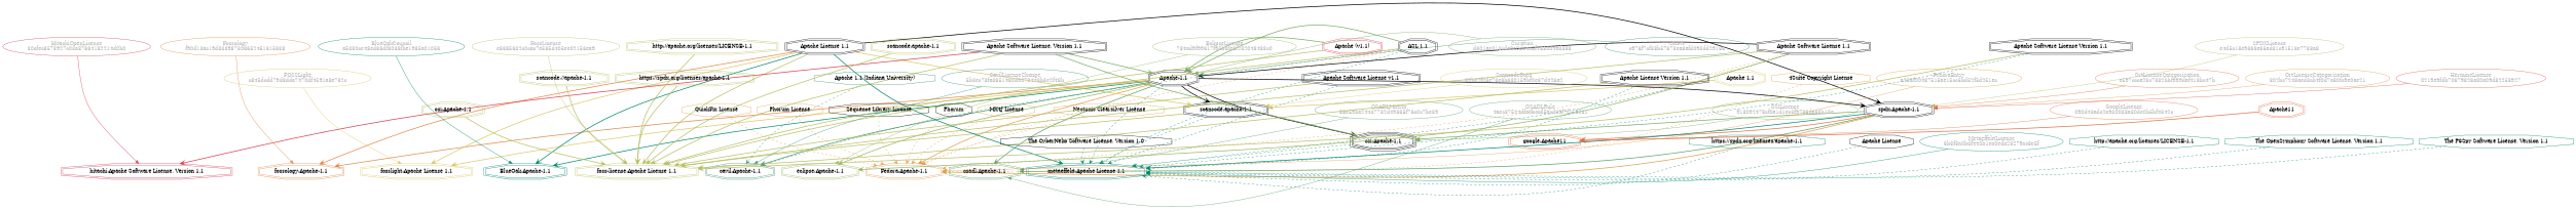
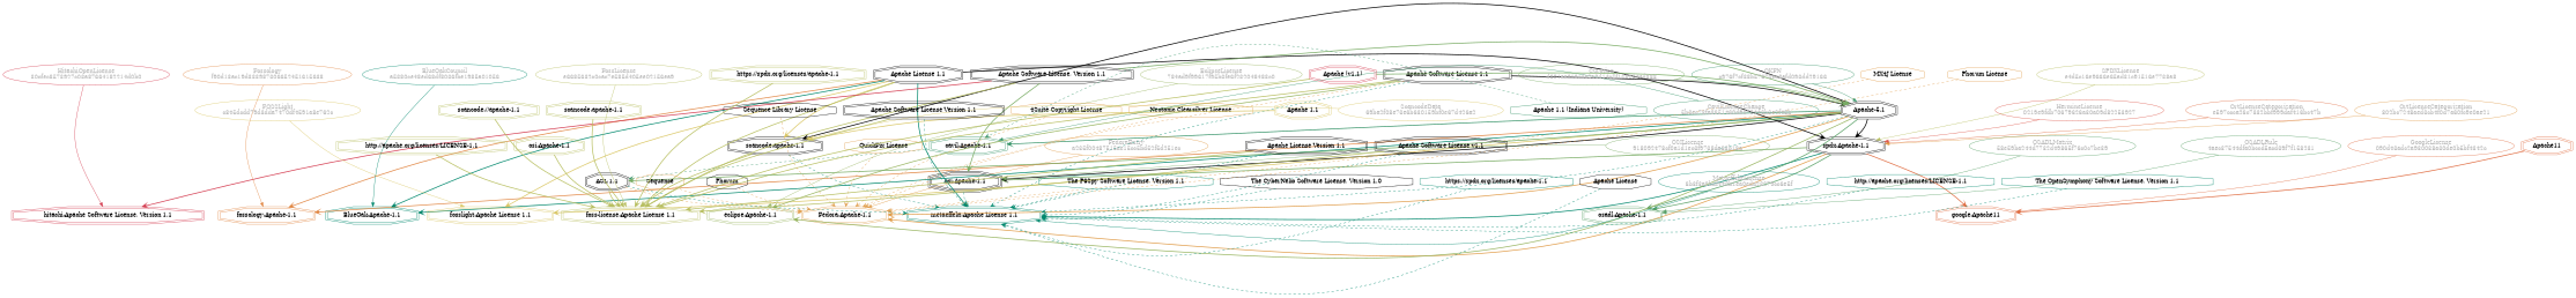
  strict digraph {
    splines=curved
    node [shape=doubleoctagon]
    edge [color="#00876c" weight=0.5 arrowhead=vee style=bold]
    n1 [color="#b8bf62" fillcolor="beige;1" fontcolor=gray label="SPDXLicense\ne4d5c16e9666e65ad31c91516e7738a8" shape=ellipse]
    n2 [label="spdx:Apache-1.1"]
    n3 [label="osi:Apache-1.1" shape=tripleoctagon]
    n4 [color="#e06f45" label="google:Apache11"]
    n5 [color="#e09d4b" label="Fedora:Apache-1.1"]
    n6 [color="#58a066" label="osadl:Apache-1.1"]
    n7 [color="#00876c" label="metaeffekt:Apache License 1.1"]
-   n8 [label="Apache-1.1"]
+   n8 [label="Apache-5.1"]
    n9 [color="#00876c" label="BlueOak:Apache-1.1"]
    n10 [label="scancode:apache-1.1"]
    n11 [color="#e18745" label="fossology:Apache-1.1"]
    n12 [color="#379469" label="cavil:Apache-1.1"]
    n13 [color="#dac767" label="fosslight:Apache License 1.1"]
    n14 [color="#98b561" label="eclipse:Apache-1.1"]
    n15 [color="#b8bf62" label="foss-license:Apache License 1.1"]
    n16 [label="Apache License 1.1"]
    n17 [color="#78ab63" fillcolor="beige;1" fontcolor=gray label="OSILicense\n918092478cf0a1d1ec3f9738da63b18a" shape=ellipse]
    n18 [label="Apache Software License, Version 1.1"]
    n19 [color="#d43d51" label="hitachi:Apache Software License, Version 1.1"]
    n20 [color="#e06f45" fillcolor="beige;1" fontcolor=gray label="GoogleLicense\n090d43adc2a930038a30de0b5bf4342c" shape=ellipse]
    n21 [color="#e06f45" label=Apache11]
    n22 [color="#e09d4b" fillcolor="beige;1" fontcolor=gray label="FedoraEntry\na235f00487515ae15cc5bd52f5d251ec" shape=ellipse]
    n23 [color="#e09d4b" label="4Suite Copyright License" shape=octagon]
    n24 [label="Apache Software License 1.1"]
    n25 [color="#e09d4b" label="MX4J License" shape=octagon]
    n26 [color="#e09d4b" label="Neotonic Clearsilver License" shape=octagon]
    n27 [color="#e09d4b" label="QuickFix License" shape=octagon]
    n28 [color="#e09d4b" label="Phorum License" shape=octagon]
    n29 [label="Sequence Library License" shape=octagon]
    n30 [label="ASL 1.1"]
    n31 [label=Phorum shape=octagon]
+   n32 [color="#e09d4b" label=Sequence shape=octagon]
    n33 [color="#00876c" fillcolor="beige;1" fontcolor=gray label="BlueOakCouncil\na5380ce48ed68df8036fbe1985a01056" shape=ellipse]
    n34 [color="#58a066" fillcolor="beige;1" fontcolor=gray label="OSADLRule\n4aec37544dfa0bccd5acd39f7f158231" shape=ellipse]
    n35 [color="#58a066" fillcolor="beige;1" fontcolor=gray label="OSADLMatrix\n58e59ba244d7732d49865f76c0c7be39" shape=ellipse]
    n36 [color="#dac767" fillcolor="beige;1" fontcolor=gray label="ScancodeData\n69ba2f08e73e6b630159bf0e67d426a2" shape=ellipse]
    n37 [color="#dac767" label="Apache 1.1"]
    n38 [color="#e18745" fillcolor="beige;1" fontcolor=gray label="Fossology\nf90d13ac19d333987306652451615638" shape=ellipse]
    n39 [color="#379469" fillcolor="beige;1" fontcolor=gray label="OKFN\nc976f7cf38b57673ea8afd093dd29166" shape=ellipse]
    n40 [color="#e06f45" fillcolor="beige;1" fontcolor=gray label="OrtLicenseCategorization\ne597ccca26c7332bbf999daf416bc47b" shape=ellipse]
    n41 [color="#e09d4b" fillcolor="beige;1" fontcolor=gray label="OrtLicenseCategorization\n802bc7248aed3cb4f0d7a60fc9e0ae21" shape=ellipse]
    n42 [color="#379469" fillcolor="beige;1" fontcolor=gray label="CavilLicenseChange\n5b3ec73fa3651460d9070446b3e2f48b" shape=ellipse]
    n43 [color="#379469" label="Apache 1.1 (Indiana University)" shape=octagon]
    n44 [label="Apache License" shape=octagon]
    n45 [color="#00876c" fillcolor="beige;1" fontcolor=gray label="MetaeffektLicense\n6b3f3a0bdf440b1ea0eda23279cc6e5f" shape=ellipse]
    n46 [label="Apache License Version 1.1"]
    n47 [label="Apache Software License Version 1.1"]
    n48 [label="Apache Software License v1.1"]
    n49 [color="#00876c" label="http://apache.org/licenses/LICENSE-1.1" shape=octagon]
    n50 [color="#00876c" label="The OpenSymphony Software License, Version 1.1" shape=octagon]
    n51 [color="#00876c" label="The P6Spy Software License, Version 1.1" shape=octagon]
    n52 [label="The CyberNeko Software License, Version 1.0" shape=octagon]
    n53 [color="#00876c" label="https://spdx.org/licenses/apache-1.1" shape=octagon]
    n54 [color="#dc574a" fillcolor="beige;1" fontcolor=gray label="HermineLicense\n0219e9fdb70679626a30a09d82253927" shape=ellipse]
    n55 [color="#b8bf62" fillcolor="beige;1" fontcolor=gray label="FossLicense\ne6685632c0cac7e585d405ee02156ea9" shape=ellipse]
    n56 [color="#d43d51" label="Apache (v1.1)"]
    n57 [color="#b8bf62" label="scancode://apache-1.1"]
    n58 [color="#b8bf62" label="http://apache.org/licenses/LICENSE-1.1"]
    n59 [color="#b8bf62" label="https://spdx.org/licenses/apache-1.1"]
    n60 [color="#b8bf62" label="scancode:apache-1.1"]
    n61 [color="#b8bf62" label="osi:Apache-1.1"]
    n62 [color="#dac767" fillcolor="beige;1" fontcolor=gray label="FOSSLight\nc845dcdd79d3dda7470df4591a8e762c" shape=ellipse]
    n63 [color="#d43d51" fillcolor="beige;1" fontcolor=gray label="HitachiOpenLicense\n30cfec8573927c03a87664182214d0b0" shape=ellipse]
    n64 [color="#98b561" fillcolor="beige;1" fontcolor=gray label="EclipseLicense\n784ad9f99617f95b3fe6f232048483c0" shape=ellipse]
    n65 [color="#78ab63" fillcolor="beige;1" fontcolor=gray label="Curation\nd601ae313cda0a0d14c5f158004ed383" shape=ellipse]
    n1 -> n2 [color="#b8bf62" arrowhead="" style=""]
    n2 -> n3 [color="#78ab63" weight=0.7]
    n2 -> n4 [color="#e06f45" weight=0.7]
    n2 -> n5 [color="#e09d4b" weight=0.7]
    n2 -> n6 [color="#58a066" weight=0.7]
-   n7 -> n2 [weight=0.7]
+   n2 -> n7 [weight=0.7]
    n3 -> n7 [style=dashed]
    n8 -> n2 [weight=0.7 color=""]
    n8 -> n3 [weight=0.7 color=""]
    n8 -> n5 [color="#e09d4b" weight=0.7]
    n8 -> n6 [color="#58a066" weight=0.7]
    n8 -> n7 [style=dashed]
    n8 -> n9 [weight=0.7]
    n8 -> n10 [weight=0.7 color=""]
    n8 -> n11 [color="#e18745" weight=0.7]
    n8 -> n12 [color="#379469" weight=0.7]
    n8 -> n13 [color="#dac767" weight=0.7]
    n8 -> n14 [color="#98b561" weight=0.7]
    n10 -> n7 [style=dashed]
    n10 -> n15 [color="#b8bf62" weight=0.7]
    n16 -> n2 [weight=0.7 color=""]
    n16 -> n7 [weight=0.7]
    n16 -> n9 [weight=0.7]
    n16 -> n10 [color="#dac767" weight=0.7]
    n16 -> n11 [color="#e18745" weight=0.7]
    n16 -> n13 [color="#dac767" weight=0.7]
    n16 -> n15 [color="#b8bf62" weight=0.7]
    n17 -> n3 [color="#78ab63" arrowhead="" style=""]
    n18 -> n3 [color="#78ab63" weight=0.7]
    n18 -> n8 [color="#78ab63" weight=0.7]
    n18 -> n15 [color="#b8bf62" weight=0.7]
    n18 -> n19 [color="#d43d51" weight=0.7]
    n20 -> n4 [color="#e06f45" arrowhead="" style=""]
    n21 -> n4 [color="#e06f45" weight=0.7]
    n22 -> n5 [color="#e09d4b" arrowhead="" style=""]
    n23 -> n5 [color="#e09d4b" style=dashed]
    n24 -> n5 [color="#e09d4b" style=dashed]
    n24 -> n7 [style=dashed]
    n24 -> n8 [weight=0.7 color=""]
    n24 -> n14 [color="#98b561" weight=0.7]
    n24 -> n15 [color="#b8bf62" weight=0.7]
    n25 -> n5 [color="#e09d4b" style=dashed]
    n26 -> n5 [color="#e09d4b" style=dashed]
    n27 -> n5 [color="#e09d4b" style=dashed]
    n28 -> n5 [color="#e09d4b" style=dashed]
    n29 -> n5 [color="#e09d4b" style=dashed]
    n30 -> n5 [color="#e09d4b" style=dashed]
    n30 -> n7 [style=dashed]
    n30 -> n8 [color="#78ab63" weight=0.7]
-   n30 -> n12 [color="#379469" style=dashed]
+   n12 -> n30 [color="#379469" style=dashed]
    n30 -> n15 [color="#b8bf62" weight=0.7]
    n31 -> n5 [color="#e09d4b" style=dashed]
+   n32 -> n5 [color="#e09d4b" style=dashed]
    n33 -> n9 [arrowhead="" style=""]
    n34 -> n6 [color="#58a066" arrowhead="" style=""]
    n35 -> n6 [color="#58a066" arrowhead="" style=""]
    n36 -> n10 [color="#dac767" arrowhead="" style=""]
    n37 -> n10 [color="#dac767" weight=0.7]
    n38 -> n11 [color="#e18745" arrowhead="" style=""]
    n39 -> n8 [color="#379469" arrowhead="" style=""]
    n40 -> n2 [color="#e06f45" arrowhead="" style=""]
    n41 -> n2 [color="#e09d4b" arrowhead="" style=""]
    n42 -> n12 [color="#379469" arrowhead="" style=""]
    n43 -> n12 [color="#379469" style=dashed]
    n44 -> n7 [style=dashed]
    n45 -> n7 [arrowhead="" style=""]
    n46 -> n7 [style=dashed]
    n46 -> n15 [color="#b8bf62" weight=0.7]
    n47 -> n7 [style=dashed]
    n47 -> n15 [color="#b8bf62" weight=0.7]
    n48 -> n7 [style=dashed]
    n48 -> n15 [color="#b8bf62" weight=0.7]
    n49 -> n7 [style=dashed]
    n50 -> n7 [style=dashed]
    n51 -> n7 [style=dashed]
    n52 -> n7 [style=dashed]
    n53 -> n7 [style=dashed]
    n54 -> n2 [color="#dc574a" arrowhead="" style=""]
    n55 -> n15 [color="#b8bf62" arrowhead="" style=""]
    n56 -> n8 [color="#78ab63" weight=0.7]
    n56 -> n15 [color="#b8bf62" weight=0.7]
    n57 -> n15 [color="#b8bf62" weight=0.7]
    n58 -> n15 [color="#b8bf62" weight=0.7]
    n59 -> n15 [color="#b8bf62" weight=0.7]
    n60 -> n15 [color="#b8bf62" weight=0.7]
    n61 -> n15 [color="#b8bf62" weight=0.7]
    n62 -> n13 [color="#dac767" arrowhead="" style=""]
    n63 -> n19 [color="#d43d51" arrowhead="" style=""]
    n64 -> n14 [color="#98b561" arrowhead="" style=""]
    n65 -> n8 [color="#78ab63" arrowhead="" style=""]
  }
